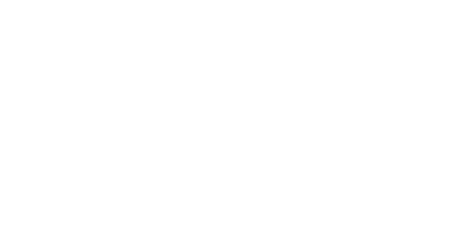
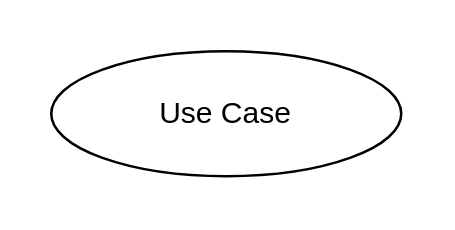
  <mxCell id="0" />
  <mxCell id="1" parent="0" />
+ <mxCell id="2" value="Use Case" style="ellipse;whiteSpace=wrap;html=1;" vertex="1" parent="1"><mxGeometry x="20" y="20" width="140" height="50" as="geometry" /></mxCell>
